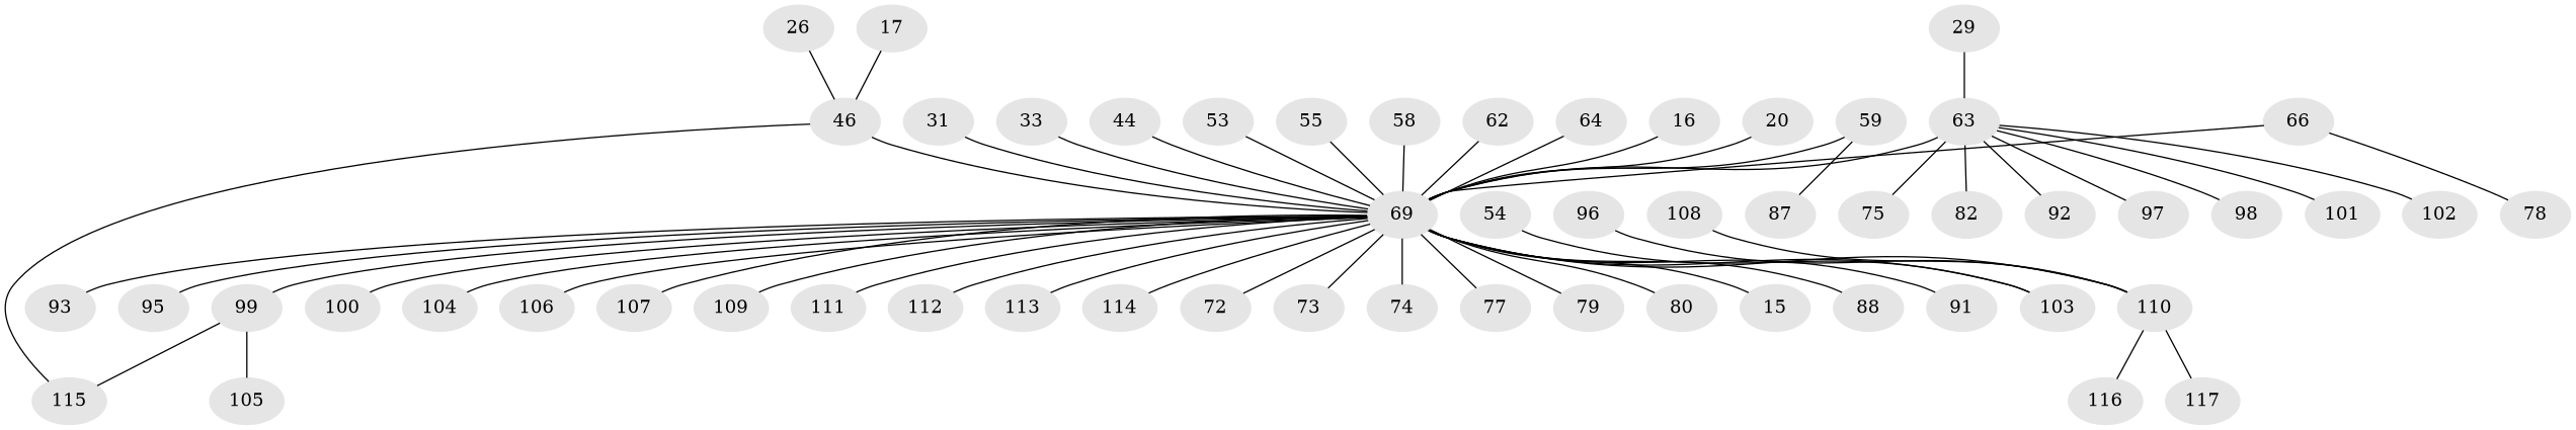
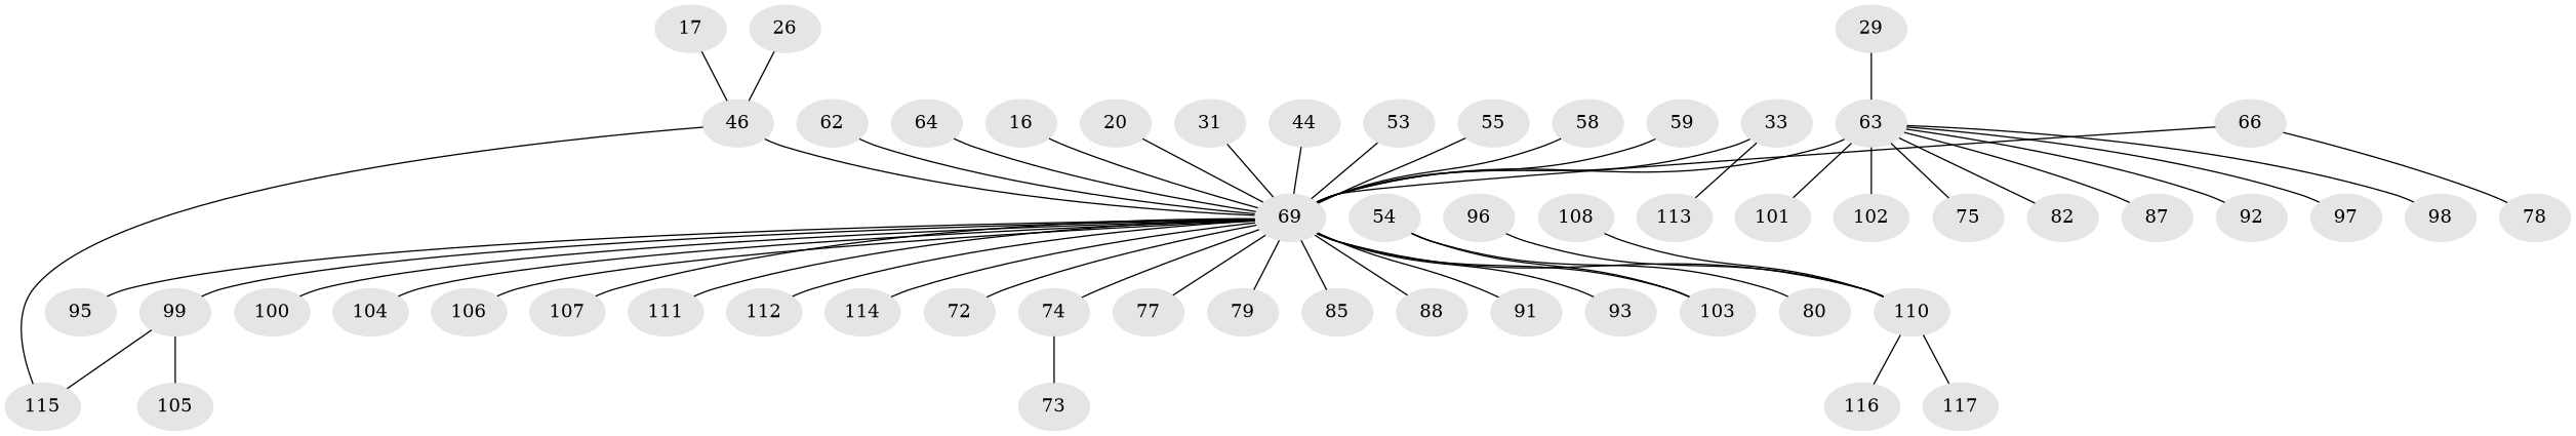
  graph {
    node [color=gray90 style=filled]
    69 [super="+12+27+39+2+65+15+34+36+38+8"]
    72
    73
    n4 [label=74 super="+40"]
    77
    79
    80
-   85 [label=15]
+   85
    88
    n10 [label=91 super="+71"]
    93 [super="+11+23"]
    95 [super="+67"]
    99 [super="+89+81"]
    100
    103
    104
    106
    107
-   109
    110 [super="+43+94"]
    111
    112
    113
    114
    16
    46 [super="+3+28+45"]
    115 [super="+74+86"]
    17
    20
    26
    63 [super="+18+61"]
    75
    82
    87
    92 [super="+83"]
    97
    98
    101 [super="+50"]
    102
    29
    31
    33
    44
    53
    54
    55
    58
    59
    62 [super="+60"]
    64
    66
    78
    105
    116
    117
    96
    108
    69 -- 72
-   69 -- 73
+   n4 -- 73
    69 -- n4
    69 -- 77
    69 -- 79
-   69 -- 80
+   54 -- 80
    69 -- 85
    69 -- 88
    69 -- n10
    69 -- 93
    69 -- 95
    69 -- 99 [weight=2]
    69 -- 100
    69 -- 103
    69 -- 104
    69 -- 106
    69 -- 107
-   69 -- 109
    69 -- 110 [weight=6]
    69 -- 111
    69 -- 112
-   69 -- 113
+   33 -- 113
    69 -- 114
    99 -- 115
    99 -- 105
    110 -- 116
    110 -- 117
    16 -- 69
    46 -- 69 [weight=6]
    46 -- 115
    17 -- 46
    20 -- 69
    26 -- 46
    63 -- 69 [weight=8]
    63 -- 75
    63 -- 82
-   59 -- 87
+   63 -- 87
    63 -- 92
    63 -- 97
    63 -- 98
    63 -- 101
    63 -- 102
    29 -- 63
    31 -- 69
    33 -- 69
    44 -- 69
    53 -- 69
    54 -- 103
    55 -- 69
    58 -- 69
    59 -- 69
    62 -- 69
    64 -- 69
    66 -- 69
    66 -- 78
    96 -- 110
    108 -- 110
  }
